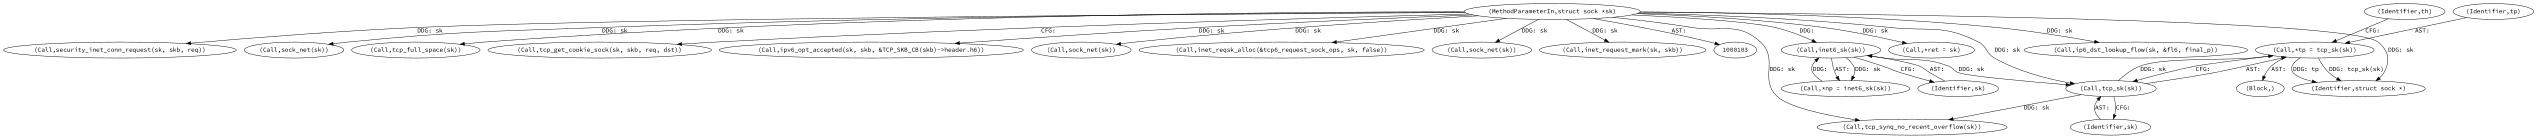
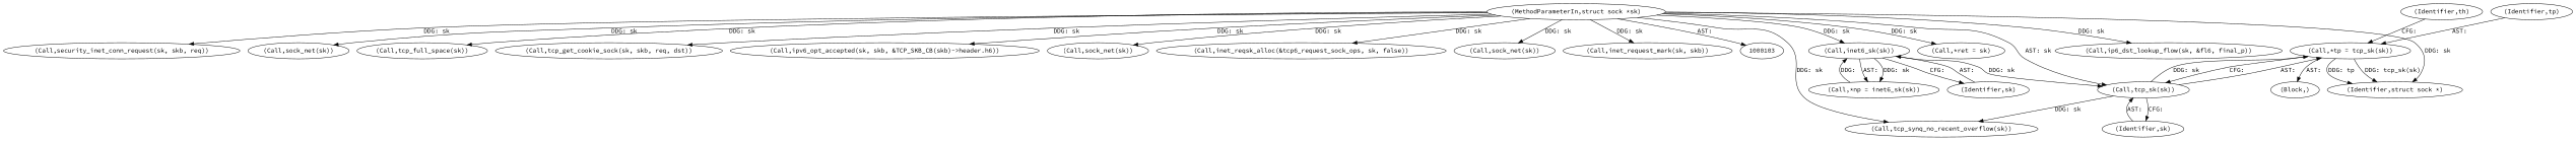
  digraph {
    fontname="Source Code Pro"
    node [fontname="Source Code Pro"]
    edge [fontname="Source Code Pro"]
    n1 [label="(Call,*tp = tcp_sk(sk))"]
    n2 [label="(Call,tcp_sk(sk))"]
    n3 [label="(Block,)"]
    n4 [label="(Identifier,struct sock *)"]
    n5 [label="(Identifier,sk)"]
    n6 [label="(Call,tcp_synq_no_recent_overflow(sk))"]
    n7 [label="(Call,*ret = sk)"]
    n8 [label="(Call,inet6_sk(sk))"]
    n9 [label="(Call,*np = inet6_sk(sk))"]
    n10 [label="(Identifier,sk)"]
    n11 [label="(MethodParameterIn,struct sock *sk)"]
    n12 [label="(Call,ip6_dst_lookup_flow(sk, &fl6, final_p))"]
    n13 [label="(Call,security_inet_conn_request(sk, skb, req))"]
    n14 [label="(Call,sock_net(sk))"]
    n15 [label="(Call,tcp_full_space(sk))"]
    n16 [label="(Call,tcp_get_cookie_sock(sk, skb, req, dst))"]
    n17 [label="(Call,ipv6_opt_accepted(sk, skb, &TCP_SKB_CB(skb)->header.h6))"]
    n18 [label="(Call,sock_net(sk))"]
    n19 [label="(Call,inet_reqsk_alloc(&tcp6_request_sock_ops, sk, false))"]
    n20 [label="(Call,sock_net(sk))"]
    n21 [label="(Call,inet_request_mark(sk, skb))"]
    1000103
    n23 [label="(Identifier,tp)"]
    n24 [label="(Identifier,th)"]
    n1 -> n2 [label="CFG: "]
    n1 -> n3 [label="AST: "]
    n1 -> n4 [label="DDG: tp"]
    n1 -> n4 [label="DDG: tcp_sk(sk)"]
    n2 -> n1 [label="AST: "]
    n2 -> n1 [label="DDG: sk"]
    n2 -> n5 [label="CFG: "]
    n2 -> n6 [label="DDG: sk"]
    n5 -> n2 [label="AST: "]
    n8 -> n2 [label="DDG: sk"]
    n8 -> n9 [label="AST: "]
    n8 -> n9 [label="DDG: sk"]
    n8 -> n10 [label="CFG: "]
    n9 -> n8 [label="DDG: "]
    n10 -> n8 [label="AST: "]
-   n11 -> n2 [label="DDG: sk"]
+   n11 -> n2 [label="AST: sk"]
    n11 -> n4 [label="DDG: sk"]
    n11 -> n6 [label="DDG: sk"]
    n11 -> n7 [label="DDG: sk"]
-   n11 -> n8 [label="DDG: "]
+   n11 -> n8 [label="DDG: sk"]
    n11 -> n12 [label="DDG: sk"]
    n11 -> n13 [label="DDG: sk"]
    n11 -> n14 [label="DDG: sk"]
    n11 -> n15 [label="DDG: sk"]
-   n11 -> n16 [label="CFG: "]
+   n11 -> n16 [label="DDG: sk"]
    n11 -> n17 [label="DDG: sk"]
    n11 -> n18 [label="DDG: sk"]
    n11 -> n19 [label="DDG: sk"]
    n11 -> n20 [label="DDG: sk"]
    n11 -> n21 [label="DDG: sk"]
    n11 -> 1000103 [label="AST: "]
    n23 -> n1 [label="AST: "]
    n24 -> n1 [label="CFG: "]
  }
